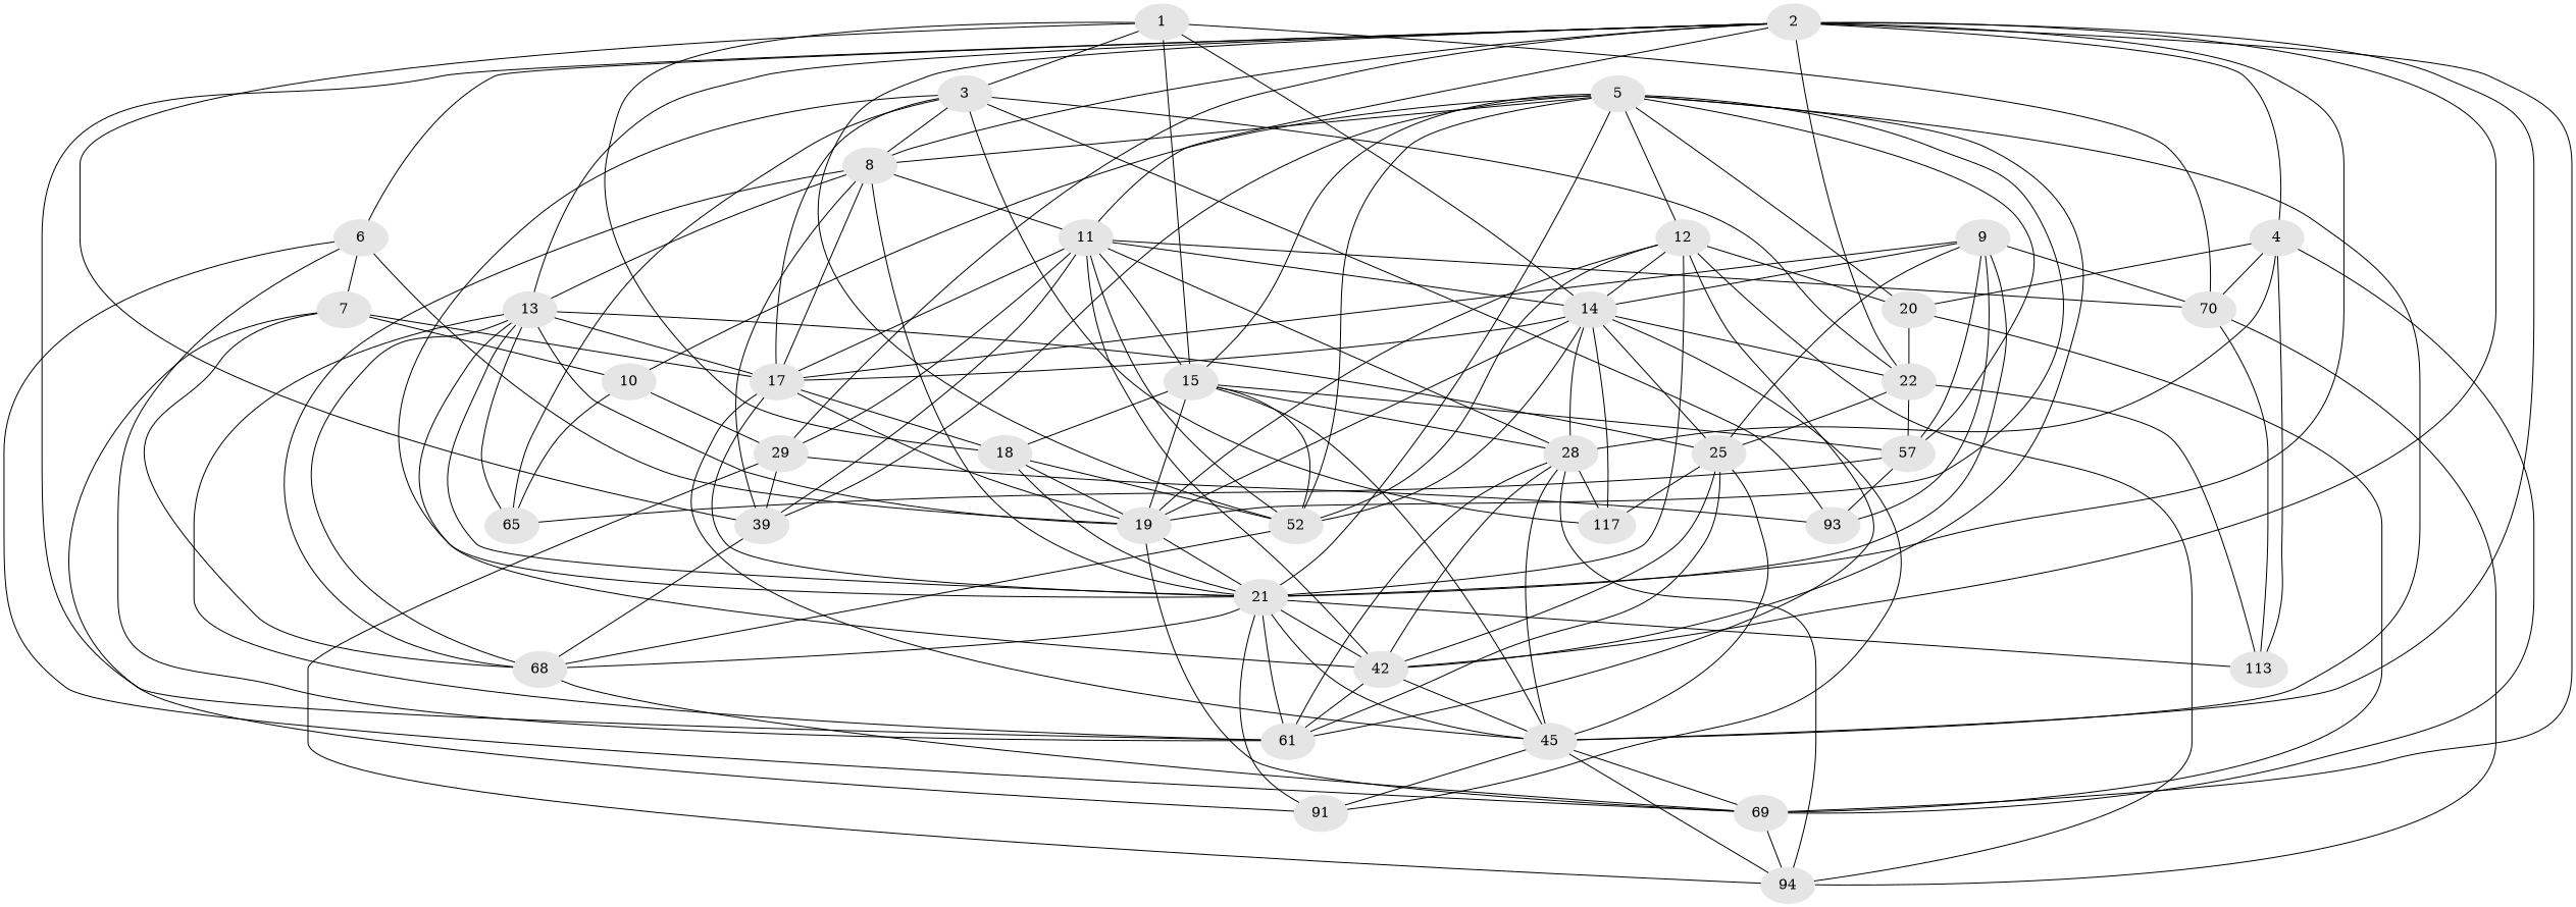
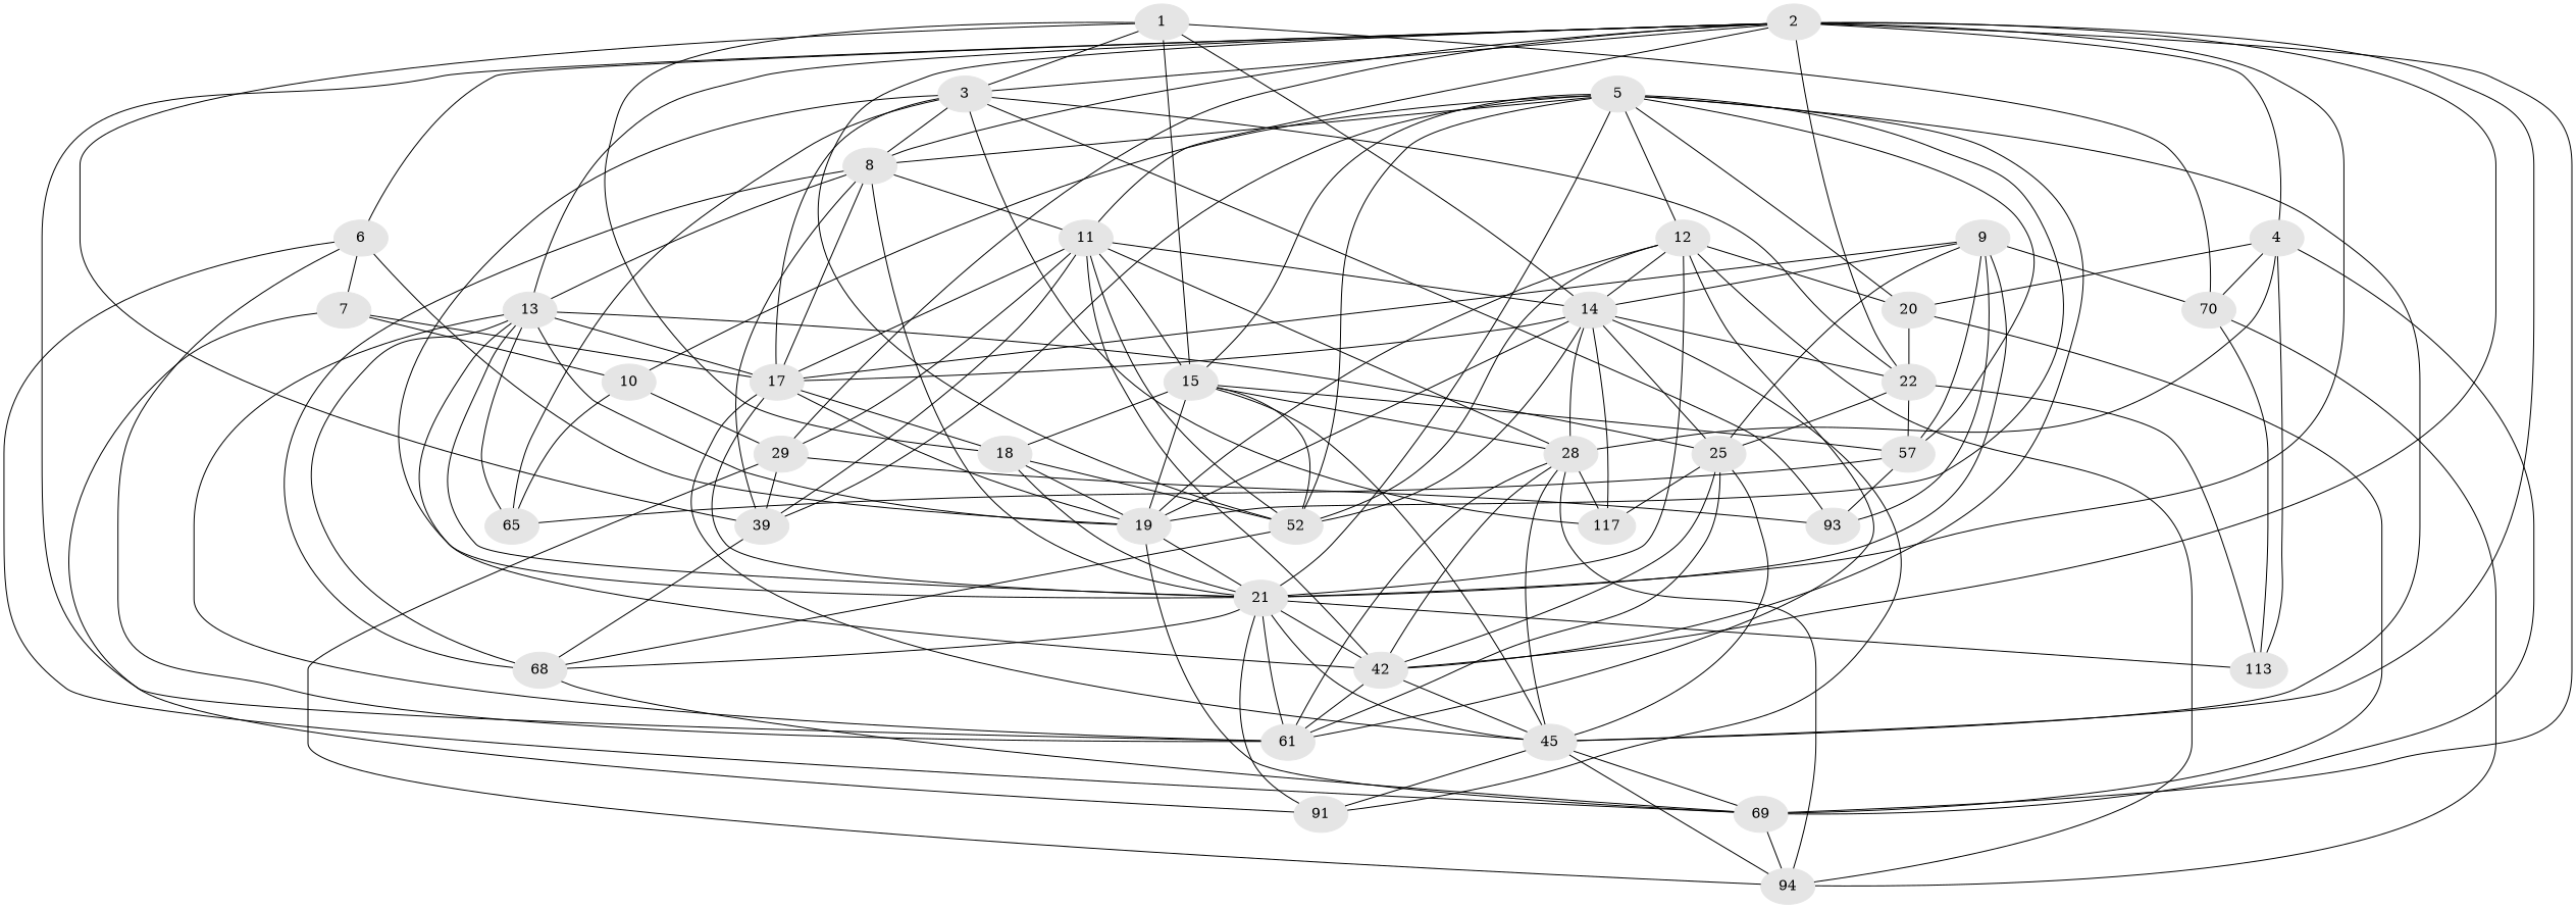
  graph {
    node [color=gray90 style=filled]
    1 [super="+96+47"]
    3 [super="+37+74"]
    14 [super="+63+51"]
    15 [super="+80"]
    18 [super="+106"]
    39 [super="+75"]
    70 [super="+120"]
    17 [super="+133+129+85"]
    8 [super="+23+38+40"]
    21 [super="+55+43+26+35"]
    22 [super="+27+34"]
    65
    93
    117
    52 [super="+66+56+72"]
    28 [super="+54+50+119"]
    19 [super="+60+114+89+24"]
    91
    25 [super="+41+48"]
    45 [super="+102+121+81"]
    57 [super="+67"]
    68 [super="+90+132"]
    113
    94 [super="+131"]
    2 [super="+112+53+31"]
    4 [super="+125"]
    6 [super="+100"]
    11 [super="+76+71"]
    13 [super="+44+59"]
    29 [super="+36"]
    42 [super="+79+99"]
    61 [super="+105+98"]
    69 [super="+107+124+87"]
    20 [super="+49"]
    7 [super="+78"]
    5 [super="+64+110+32+88"]
    10
    12 [super="+123+101"]
    9 [super="+77+92"]
    1 -- 3
    1 -- 14 [weight=2]
    1 -- 15
    1 -- 18
    1 -- 39
    1 -- 70
    3 -- 17
    3 -- 8
    3 -- 21
    3 -- 22
    3 -- 65
    3 -- 93
    3 -- 117
    14 -- 17
    14 -- 22
    14 -- 117
    14 -- 52
    14 -- 28
    14 -- 19
    14 -- 91
    14 -- 25
    15 -- 18
    15 -- 52
    15 -- 28
    15 -- 19
    15 -- 45
    15 -- 57
    18 -- 21
    18 -- 52
    18 -- 19
    39 -- 68
    70 -- 113
    70 -- 94
    17 -- 18
    17 -- 21
    17 -- 19
    17 -- 45
    8 -- 39
    8 -- 17 [weight=2]
    8 -- 21
    8 -- 68
    8 -- 11
    8 -- 13
    21 -- 91
    21 -- 45
    21 -- 68
    21 -- 113
    21 -- 42
    21 -- 61
    22 -- 25
    22 -- 57
    22 -- 113
    52 -- 68
    28 -- 117
    28 -- 45 [weight=2]
    28 -- 94
    28 -- 42
    28 -- 61
    19 -- 21
    19 -- 69
    25 -- 117
    25 -- 45
    25 -- 42
    25 -- 61
    45 -- 91
    45 -- 94
    45 -- 69
    57 -- 65
    57 -- 93
    68 -- 69
+   2 -- 3
    2 -- 8
    2 -- 21
    2 -- 22
    2 -- 52
    2 -- 45 [weight=2]
    2 -- 4
    2 -- 6
    2 -- 11
    2 -- 13
    2 -- 29
    2 -- 42
    2 -- 61
    2 -- 69 [weight=2]
    4 -- 70
    4 -- 28
    4 -- 113
    4 -- 69
    4 -- 20
    6 -- 19 [weight=2]
    6 -- 61
    6 -- 69
    6 -- 7
    11 -- 14 [weight=2]
    11 -- 15
    11 -- 39
-   11 -- 70
    11 -- 17
    11 -- 52
    11 -- 28
    11 -- 29
    11 -- 42
    13 -- 17 [weight=2]
    13 -- 21 [weight=3]
    13 -- 65
    13 -- 19 [weight=2]
    13 -- 25
    13 -- 68
    13 -- 42
    13 -- 61
    29 -- 39
    29 -- 93
    29 -- 94
    42 -- 45 [weight=2]
    42 -- 61
    69 -- 94
    20 -- 22
    20 -- 69 [weight=2]
    7 -- 17
    7 -- 91
-   7 -- 68
    7 -- 10
    5 -- 15 [weight=2]
    5 -- 39
    5 -- 8
    5 -- 21 [weight=2]
    5 -- 52
    5 -- 19 [weight=3]
    5 -- 45
    5 -- 57
    5 -- 42
    5 -- 20
    5 -- 10
    5 -- 12
    10 -- 65
    10 -- 29
    12 -- 14
    12 -- 21
    12 -- 52
    12 -- 19
    12 -- 94
    12 -- 61
    12 -- 20
    9 -- 14
    9 -- 70
    9 -- 17
    9 -- 21 [weight=2]
    9 -- 93
    9 -- 25
    9 -- 57
  }
